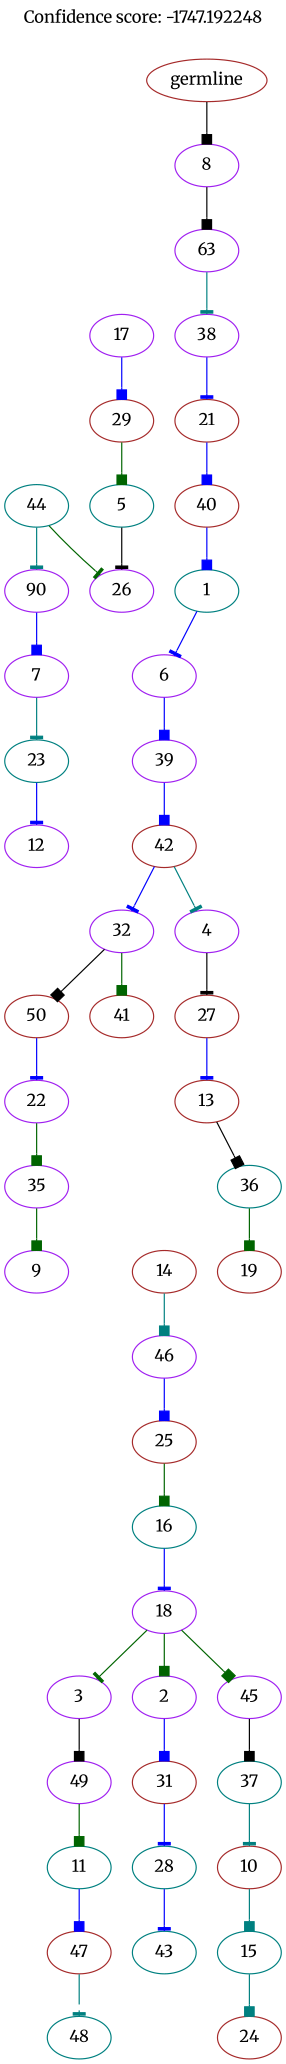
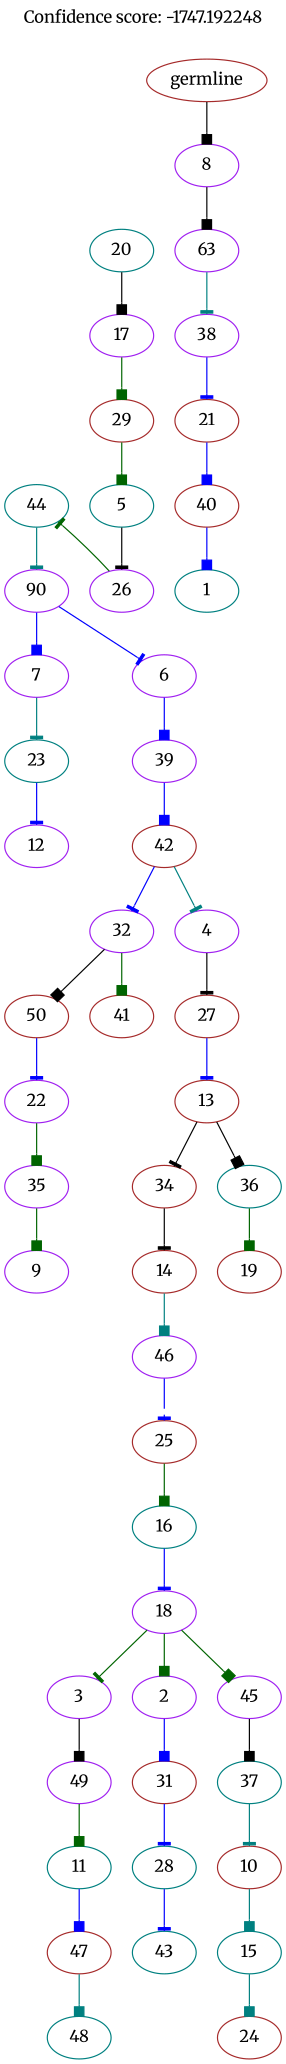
  digraph {
    fontname=Merriweather
    label="Confidence score: -1747.192248"
    labelloc=t
    node [color=purple fontname=Merriweather]
    edge [arrowhead=box color=blue fontname=Merriweather]
    n1 [label=35]
    n2 [label=9]
    n3 [label=22]
    n4 [color=brown label=50]
    n5 [color=brown label=41]
    n6 [label=32]
    n7 [color=brown label=47]
    n8 [color=teal label=48]
    n9 [color=teal label=11]
    n10 [label=49]
    n11 [label=3]
    n12 [color=teal label=23]
    n13 [label=12]
    n14 [label=7]
    n15 [label=90]
    n16 [color=teal label=44]
    n17 [label=26]
    n18 [color=teal label=5]
    n19 [color=brown label=29]
    n20 [label=17]
+   n21 [color=teal label=20]
    n22 [color=teal label=43]
    n23 [color=teal label=28]
    n24 [color=brown label=31]
    n25 [label=2]
    n26 [color=teal label=15]
    n27 [color=brown label=24]
    n28 [color=brown label=10]
    n29 [color=teal label=37]
    n30 [label=45]
    n31 [label=18]
    n32 [color=teal label=16]
    n33 [color=brown label=25]
    n34 [label=46]
    n35 [color=brown label=14]
+   n36 [color=brown label=34]
    n37 [color=teal label=36]
    n38 [color=brown label=19]
    n39 [color=brown label=13]
    n40 [color=brown label=27]
    n41 [label=4]
    n42 [color=brown label=42]
    n43 [label=39]
    n44 [label=6]
    n45 [color=teal label=1]
    n46 [color=brown label=40]
    n47 [color=brown label=21]
    n48 [label=38]
    n49 [label=63]
    n50 [label=8]
    n51 [color=brown label=germline]
    n1 -> n2 [color=darkgreen]
    n3 -> n1 [color=darkgreen]
    n4 -> n3 [arrowhead=tee]
    n6 -> n4 [color=black]
    n6 -> n5 [color=darkgreen]
-   n7 -> n8 [arrowhead=tee color=teal]
+   n7 -> n8 [color=teal]
    n9 -> n7
    n10 -> n9 [color=darkgreen]
    n11 -> n10 [color=black]
    n12 -> n13 [arrowhead=tee]
    n14 -> n12 [arrowhead=tee color=teal]
    n15 -> n14
    n16 -> n15 [arrowhead=tee color=teal]
-   n16 -> n17 [arrowhead=tee color=darkgreen]
+   n17 -> n16 [arrowhead=tee color=darkgreen]
    n18 -> n17 [arrowhead=tee color=black]
    n19 -> n18 [color=darkgreen]
-   n20 -> n19
+   n20 -> n19 [color=darkgreen]
+   n21 -> n20 [color=black]
    n23 -> n22 [arrowhead=tee]
    n24 -> n23 [arrowhead=tee]
    n25 -> n24
    n26 -> n27 [color=teal]
    n28 -> n26 [color=teal]
    n29 -> n28 [arrowhead=tee color=teal]
    n30 -> n29 [color=black]
    n31 -> n11 [arrowhead=tee color=darkgreen]
    n31 -> n25 [color=darkgreen]
    n31 -> n30 [color=darkgreen]
    n32 -> n31 [arrowhead=tee]
    n33 -> n32 [color=darkgreen]
-   n34 -> n33
+   n34 -> n33 [arrowhead=tee]
    n35 -> n34 [color=teal]
+   n36 -> n35 [arrowhead=tee color=black]
    n37 -> n38 [color=darkgreen]
+   n39 -> n36 [arrowhead=tee color=black]
    n39 -> n37 [color=black]
    n40 -> n39 [arrowhead=tee]
    n41 -> n40 [arrowhead=tee color=black]
    n42 -> n6 [arrowhead=tee]
    n42 -> n41 [arrowhead=tee color=teal]
    n43 -> n42
    n44 -> n43
-   n45 -> n44 [arrowhead=tee]
+   n15 -> n44 [arrowhead=tee]
    n46 -> n45
    n47 -> n46
    n48 -> n47 [arrowhead=tee]
    n49 -> n48 [arrowhead=tee color=teal]
    n50 -> n49 [color=black]
    n51 -> n50 [color=black]
  }
